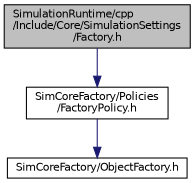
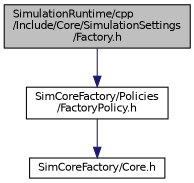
  digraph {
    node [color=black fillcolor=white fontname=Helvetica fontsize=10 shape=record style=filled]
    edge [color=midnightblue fontname=Helvetica fontsize=10 labelfontname=Helvetica labelfontsize=10 style=solid]
    n1 [fillcolor=grey75 fontcolor=black height=0.2 label="SimulationRuntime/cpp\l/Include/Core/SimulationSettings\l/Factory.h" width=0.4]
    n2 [height=0.2 label="SimCoreFactory/Policies\l/FactoryPolicy.h" width=0.4]
-   n3 [height=0.2 label="SimCoreFactory/ObjectFactory.h" width=0.4]
+   n3 [height=0.2 label="SimCoreFactory/Core.h" width=0.4]
    n1 -> n2
    n2 -> n3
  }
